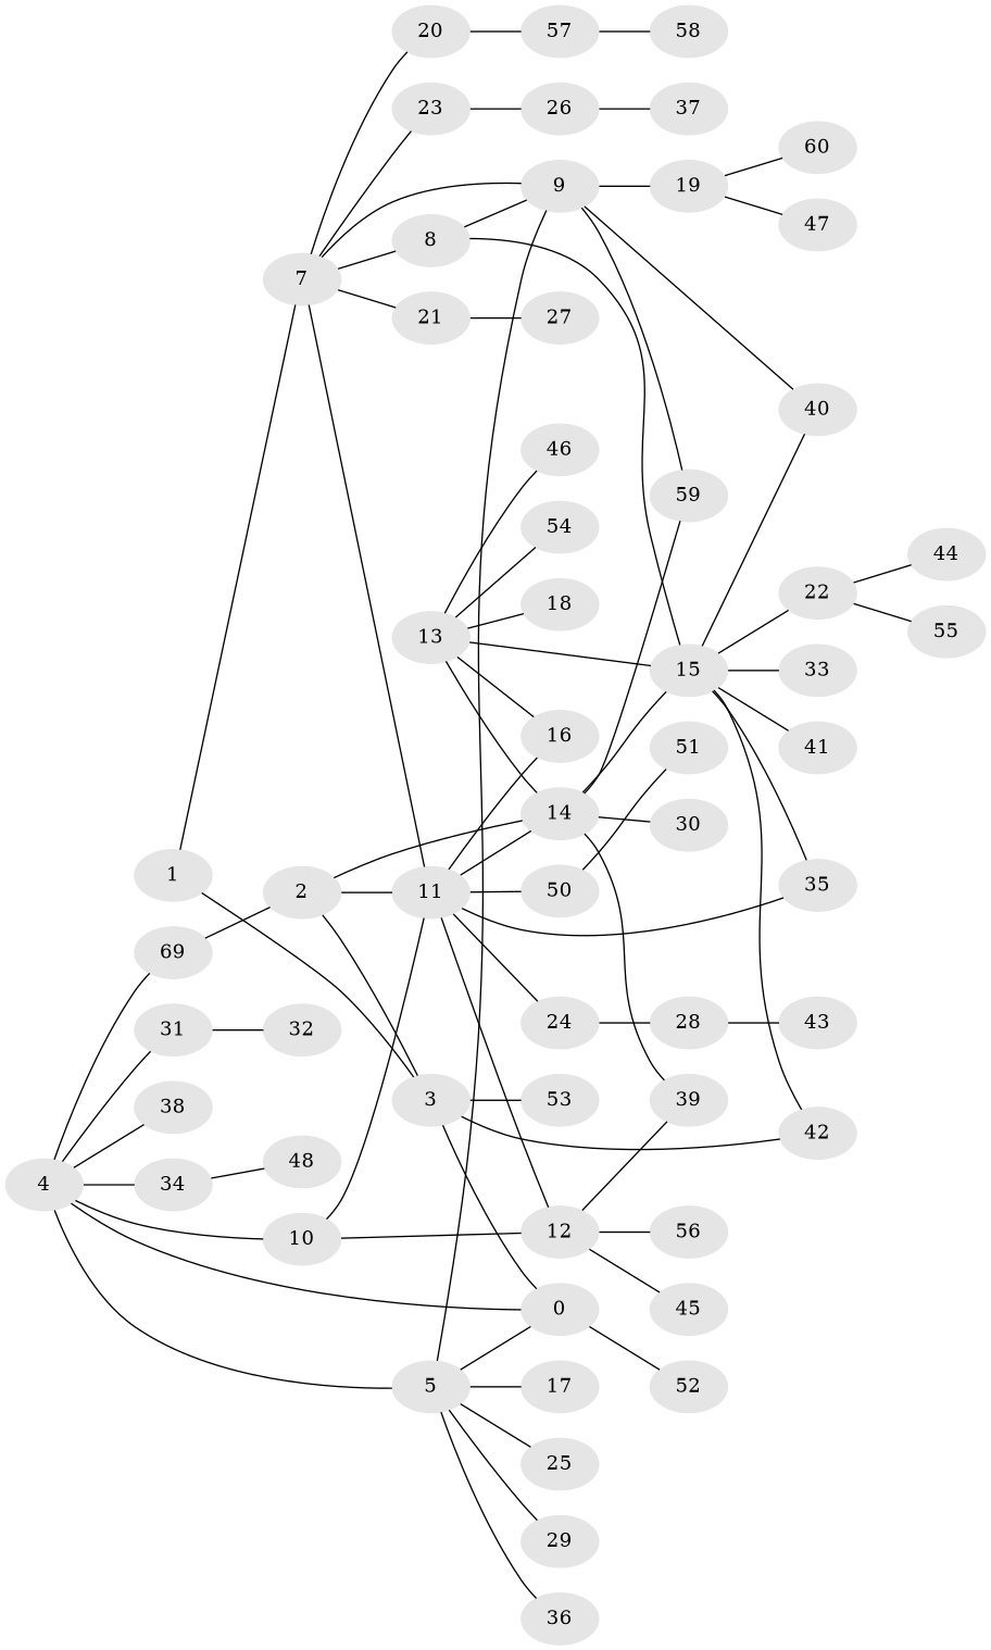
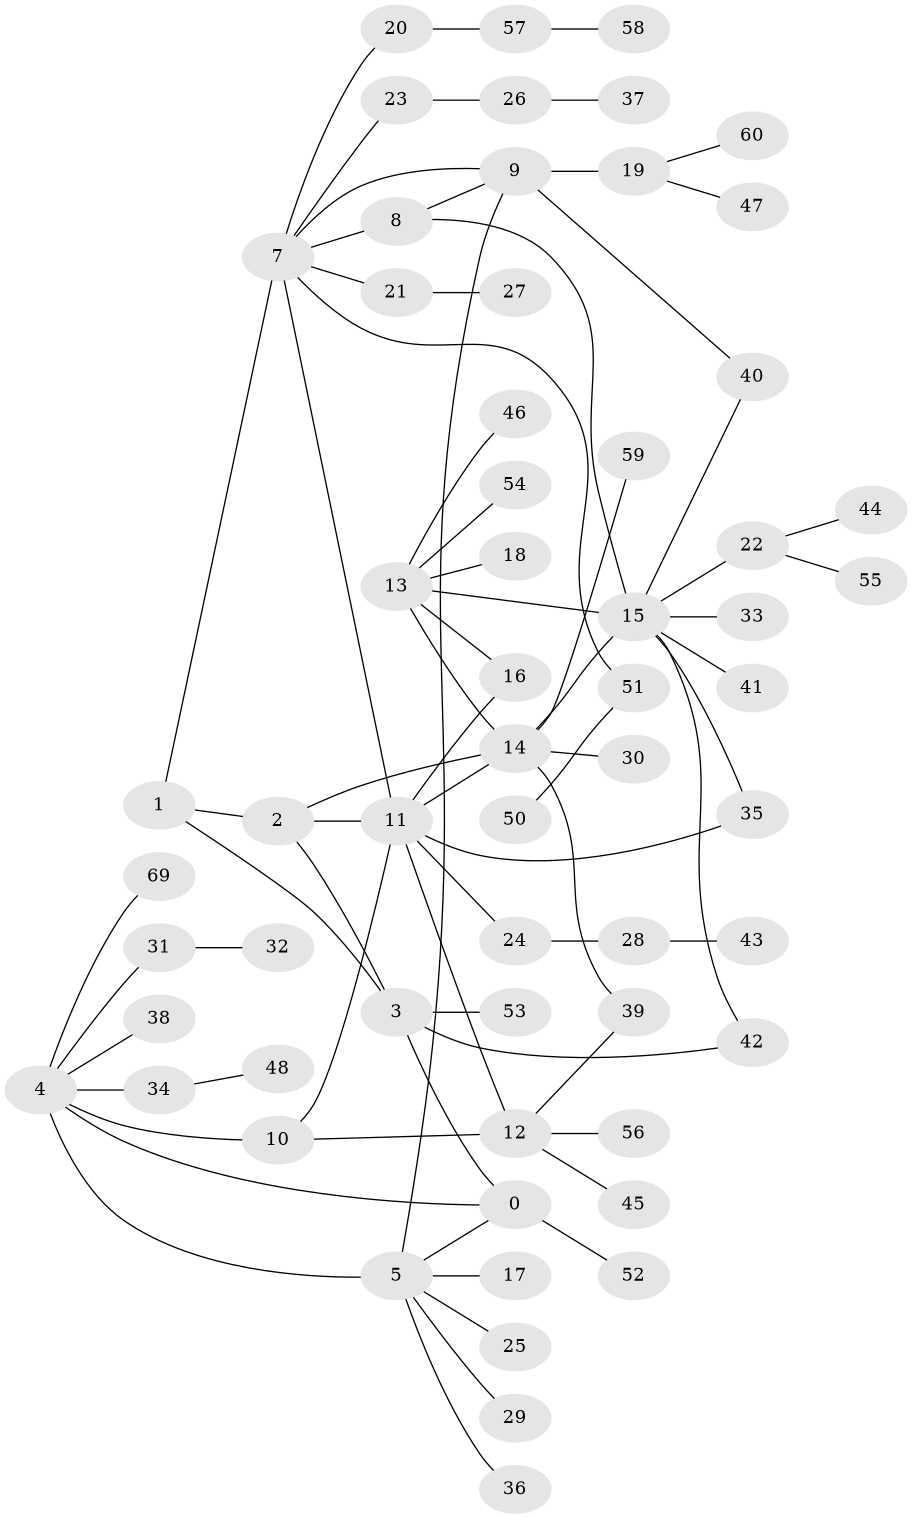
  graph {
    rankdir=LR
    node [color=gray90 style=filled]
    1
    2
    3
    7
    11
    14
    n7 [label=0]
    42
    53
    9
    8
    20
    21
    23
    51
    12
    16
    24
    35
    50
    15
    59
    39
    30
    52
    4
    5
    10
    31
    34
    38
    n32 [label=69]
    17
    25
    29
    36
    32
    48
    19
    40
    22
    33
    41
    57
    27
    26
    47
    60
    45
    56
    28
    13
    18
    46
    54
    44
    55
    58
    37
    43
-   n32 -- 2
+   1 -- 2
    1 -- 3
    1 -- 7
    2 -- 3
    2 -- 11
    2 -- 14
    3 -- n7
    3 -- 42
    3 -- 53
    7 -- 11
    7 -- 9
    7 -- 8
    7 -- 20
    7 -- 21
    7 -- 23
+   7 -- 51
    11 -- 14
    11 -- 12
    11 -- 16
    11 -- 24
    11 -- 35
-   11 -- 50
    14 -- 15
    14 -- 59
    14 -- 39
    14 -- 30
    n7 -- 52
-   9 -- 59
    9 -- 19
    9 -- 40
    8 -- 9
    8 -- 15
    20 -- 57
    21 -- 27
    23 -- 26
    12 -- 39
    12 -- 45
    12 -- 56
    24 -- 28
    50 -- 51
    15 -- 42
    15 -- 35
    15 -- 40
    15 -- 22
    15 -- 33
    15 -- 41
    4 -- n7
    4 -- 5
    4 -- 10
    4 -- 31
    4 -- 34
    4 -- 38
    4 -- n32
    5 -- n7
    5 -- 9
    5 -- 17
    5 -- 25
    5 -- 29
    5 -- 36
    10 -- 11
    10 -- 12
    31 -- 32
    34 -- 48
    19 -- 47
    19 -- 60
    22 -- 44
    22 -- 55
    57 -- 58
    26 -- 37
    28 -- 43
    13 -- 14
    13 -- 16
    13 -- 15
    13 -- 18
    13 -- 46
    13 -- 54
  }
